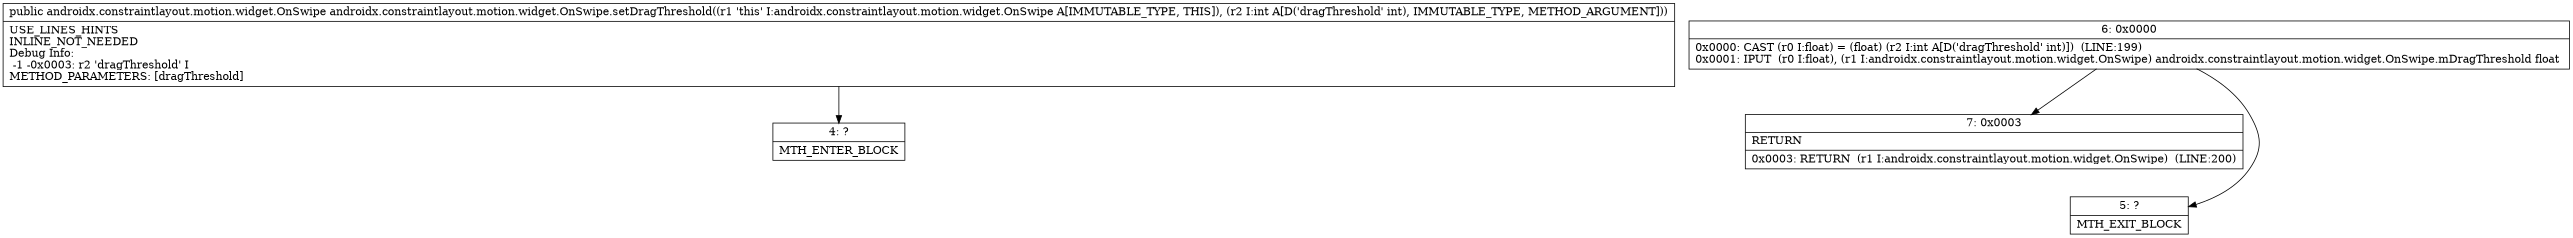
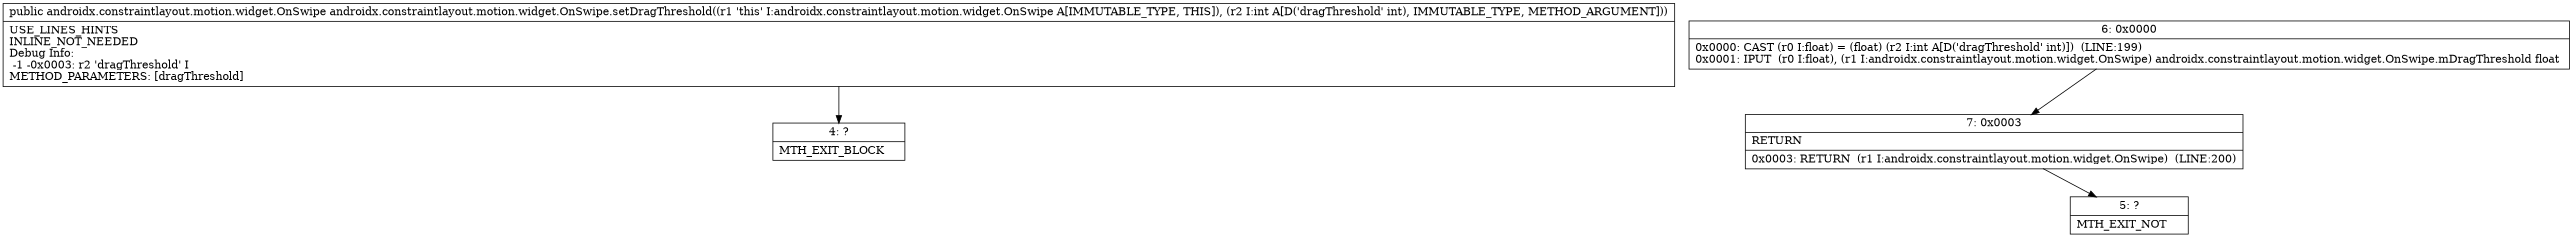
  digraph {
    fontname="DejaVu Serif"
    node [fontname="DejaVu Serif" shape=record]
    edge [fontname="DejaVu Serif"]
-   n1 [label="{4\:\ ?|MTH_ENTER_BLOCK\l}"]
+   n1 [label="{4\:\ ?|MTH_EXIT_BLOCK\l}"]
    n2 [label="{6\:\ 0x0000|0x0000: CAST (r0 I:float) = (float) (r2 I:int A[D('dragThreshold' int)])  (LINE:199)\l0x0001: IPUT  (r0 I:float), (r1 I:androidx.constraintlayout.motion.widget.OnSwipe) androidx.constraintlayout.motion.widget.OnSwipe.mDragThreshold float \l}"]
    n3 [label="{7\:\ 0x0003|RETURN\l|0x0003: RETURN  (r1 I:androidx.constraintlayout.motion.widget.OnSwipe)  (LINE:200)\l}"]
-   n4 [label="{5\:\ ?|MTH_EXIT_BLOCK\l}"]
+   n4 [label="{5\:\ ?|MTH_EXIT_NOT\l}"]
    n5 [label="{public androidx.constraintlayout.motion.widget.OnSwipe androidx.constraintlayout.motion.widget.OnSwipe.setDragThreshold((r1 'this' I:androidx.constraintlayout.motion.widget.OnSwipe A[IMMUTABLE_TYPE, THIS]), (r2 I:int A[D('dragThreshold' int), IMMUTABLE_TYPE, METHOD_ARGUMENT]))  | USE_LINES_HINTS\lINLINE_NOT_NEEDED\lDebug Info:\l  \-1 \-0x0003: r2 'dragThreshold' I\lMETHOD_PARAMETERS: [dragThreshold]\l}"]
    n2 -> n3
-   n2 -> n4
+   n3 -> n4
    n5 -> n1
  }
